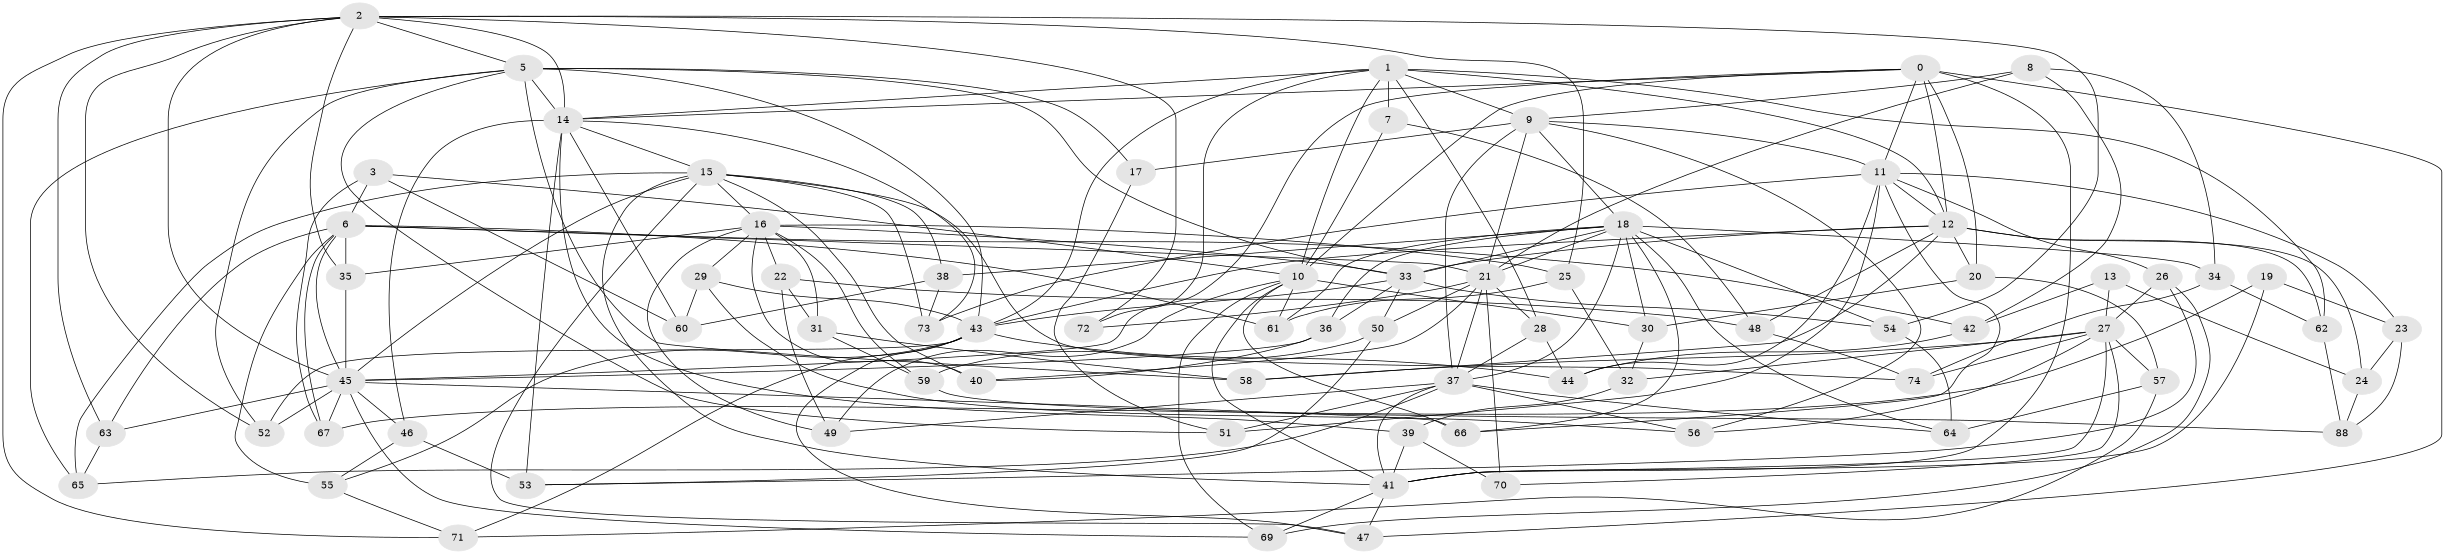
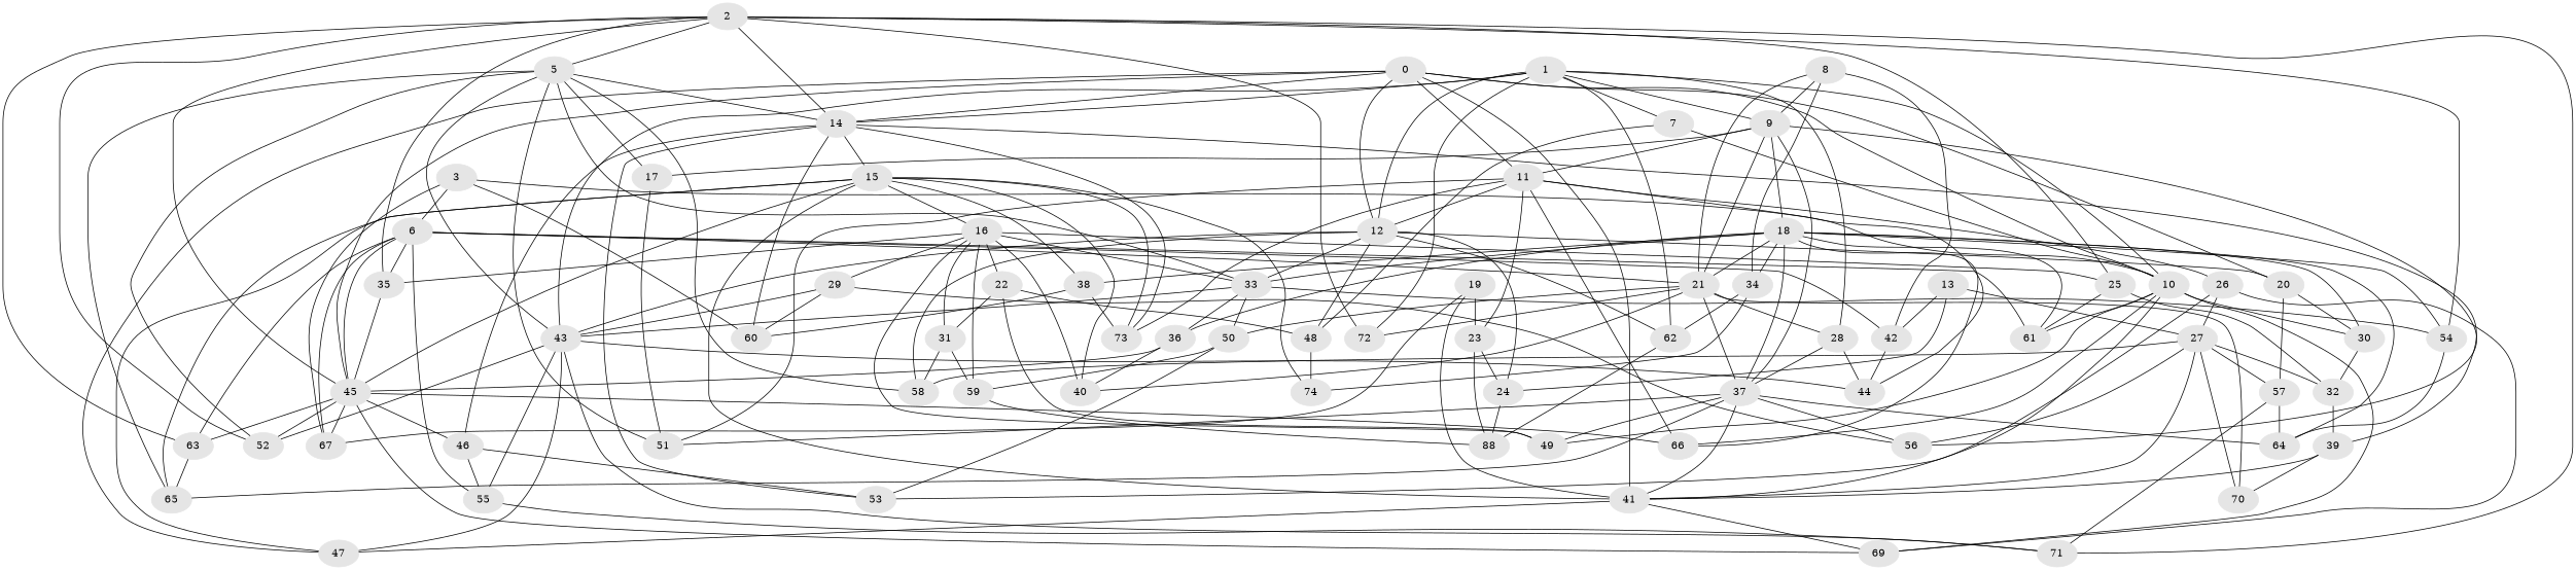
  graph {
    node [color=gray90 style=filled]
    edge [weight=1.0]
    1
    7
    9
    10
    12
    14
    28
    43
    62
    72
    48
    11
    17
    21
    18
    37
    56
    41
    61
    30
    49
    66
    69
    20
    33
    58
    24
    60
    73
    15
    39
    46
    53
    44
    52
    71
    47
    55
    n39 [label=88]
    2
    5
    25
    35
    45
    54
    63
    51
    65
    32
    67
    64
    3
    6
    42
    n55 [label=0]
    23
    26
    57
    36
    50
    40
    70
    74
    8
    34
    38
    27
    13
    16
    22
    29
    31
    59
    19
    1 -- 7 [weight=2.0]
    1 -- 9
    1 -- 10
    1 -- 12 [weight=2.0]
    1 -- 14
    1 -- 28
    1 -- 43
    1 -- 62
    1 -- 72 [weight=2.0]
    7 -- 10
    7 -- 48
    9 -- 11
    9 -- 17
    9 -- 21
    9 -- 18
    9 -- 37
    9 -- 56
    10 -- 41
    10 -- 61
    10 -- 30
    10 -- 49
    10 -- 66
    10 -- 69
    12 -- 43
    12 -- 62
    12 -- 48
    12 -- 20
    12 -- 33 [weight=2.0]
    12 -- 58
    12 -- 24
    14 -- 60
    14 -- 73
    14 -- 15
    14 -- 39
    14 -- 46
    14 -- 53
    28 -- 37
    28 -- 44
    43 -- 44
    43 -- 52
    43 -- 71
    43 -- 47
    43 -- 55
    62 -- n39
    48 -- 74
    11 -- 12
    11 -- 66
    11 -- 73
    11 -- 44
    11 -- 51
    11 -- 23
    11 -- 26
    17 -- 51
    21 -- 28
    21 -- 72
    21 -- 37
    21 -- 50
    21 -- 40
    21 -- 70 [weight=2.0]
    18 -- 21
    18 -- 37
    18 -- 61
    18 -- 30
    18 -- 66
    18 -- 33
    18 -- 54
    18 -- 64
    18 -- 36
    18 -- 34
    18 -- 38
    37 -- 56
    37 -- 41
    37 -- 49
    37 -- 51
    37 -- 65
    37 -- 64
    41 -- 69
    41 -- 47
    30 -- 32
    20 -- 30
    20 -- 57
    33 -- 43
    33 -- 54
    33 -- 36
    33 -- 50
    24 -- n39
    15 -- 41 [weight=2.0]
    15 -- 73
    15 -- 47
    15 -- 45
    15 -- 65
    15 -- 40 [weight=2.0]
    15 -- 74
    15 -- 38
    15 -- 16
    39 -- 41
    39 -- 70
    46 -- 53
    46 -- 55
    55 -- 71
    2 -- 14
    2 -- 72
    2 -- 52
    2 -- 71
    2 -- 5
    2 -- 25
    2 -- 35
    2 -- 45
    2 -- 54
    2 -- 63
    5 -- 14
    5 -- 43
    5 -- 17 [weight=2.0]
    5 -- 33
    5 -- 58
    5 -- 52
    5 -- 51
    5 -- 65
    25 -- 61
    25 -- 32
    35 -- 45
    45 -- 66
    45 -- 69
    45 -- 46
    45 -- 52
    45 -- 63
    45 -- 67
    54 -- 64
    63 -- 65
    32 -- 39
    3 -- 10
    3 -- 60
    3 -- 67
    3 -- 6
    6 -- 21 [weight=2.0]
    6 -- 61
    6 -- 55
    6 -- 35
    6 -- 45
    6 -- 63
    6 -- 67
    6 -- 42
    42 -- 44
    n55 -- 10
    n55 -- 12
    n55 -- 14
    n55 -- 11 [weight=2.0]
    n55 -- 41 [weight=2.0]
    n55 -- 20
    n55 -- 47
    n55 -- 45
    23 -- 24
    23 -- n39
    26 -- 69
    26 -- 53
    26 -- 27
    57 -- 71
    57 -- 64
    36 -- 45
    36 -- 40
    50 -- 53
    50 -- 59
    8 -- 9
    8 -- 21
    8 -- 42
    8 -- 34
    34 -- 62
    34 -- 74
    38 -- 60
    38 -- 73
    27 -- 56
    27 -- 41
    27 -- 58
    27 -- 32
    27 -- 57
    27 -- 70
-   27 -- 74
    13 -- 24
    13 -- 42
    13 -- 27 [weight=2.0]
    16 -- 49
    16 -- 33 [weight=2.0]
    16 -- 25
    16 -- 35
    16 -- 40 [weight=2.0]
    16 -- 22
    16 -- 29
    16 -- 31
    16 -- 59
    22 -- 48
    22 -- 49
    22 -- 31
    29 -- 43
    29 -- 56
    29 -- 60
    31 -- 58
    31 -- 59
    59 -- n39
    19 -- 41 [weight=2.0]
    19 -- 67
    19 -- 23
  }
